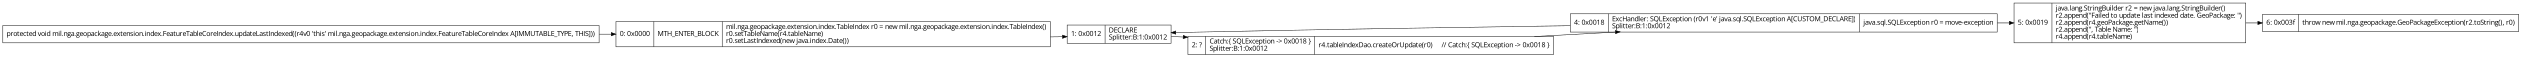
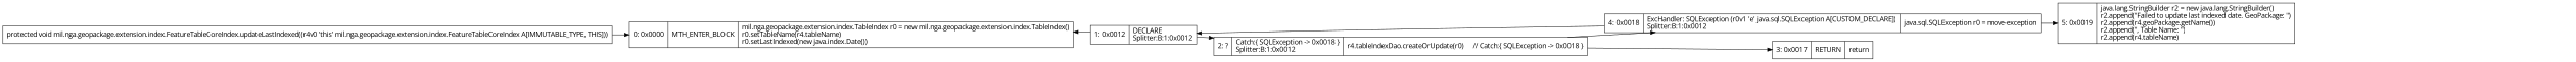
  digraph {
    fontname="Open Sans"
    rankdir=LR
    node [fontname="Open Sans" shape=record]
    edge [fontname="Open Sans"]
    n1 [label="{0\:\ 0x0000|MTH_ENTER_BLOCK\l|mil.nga.geopackage.extension.index.TableIndex r0 = new mil.nga.geopackage.extension.index.TableIndex()\lr0.setTableName(r4.tableName)\lr0.setLastIndexed(new java.index.Date())\l}"]
    n2 [label="{1\:\ 0x0012|DECLARE\lSplitter:B:1:0x0012\l}"]
    n3 [label="{2\:\ ?|Catch:\{ SQLException \-\> 0x0018 \}\lSplitter:B:1:0x0012\l|r4.tableIndexDao.createOrUpdate(r0)     \/\/ Catch:\{ SQLException \-\> 0x0018 \}\l}"]
    n4 [label="{4\:\ 0x0018|ExcHandler: SQLException (r0v1 'e' java.sql.SQLException A[CUSTOM_DECLARE])\lSplitter:B:1:0x0012\l|java.sql.SQLException r0 = move\-exception\l}"]
-   n6 [label="{5\:\ 0x0019|java.lang.StringBuilder r2 = new java.lang.StringBuilder()\lr2.append(\"Failed to update last indexed date. GeoPackage: \")\lr2.append(r4.geoPackage.getName())\lr2.append(\", Table Name: \")\lr4.append(r4.tableName)\l}"]
-   n7 [label="{6\:\ 0x003f|throw new mil.nga.geopackage.GeoPackageException(r2.toString(), r0)\l}"]
+   n5 [label="{3\:\ 0x0017|RETURN\l|return\l}"]
+   n6 [label="{5\:\ 0x0019|java.lang.StringBuilder r2 = new java.lang.StringBuilder()\lr2.append(\"Failed to update last indexed date. GeoPackage: \")\lr2.append(r4.geoPackage.getName())\lr2.append(\", Table Name: \")\lr2.append(r4.tableName)\l}"]
    n8 [label="{protected void mil.nga.geopackage.extension.index.FeatureTableCoreIndex.updateLastIndexed((r4v0 'this' mil.nga.geopackage.extension.index.FeatureTableCoreIndex A[IMMUTABLE_TYPE, THIS])) }"]
-   n1 -> n2
+   n2 -> n1
    n2 -> n3
    n3 -> n4
+   n3 -> n5
    n4 -> n2
    n4 -> n6
-   n6 -> n7
    n8 -> n1
  }
